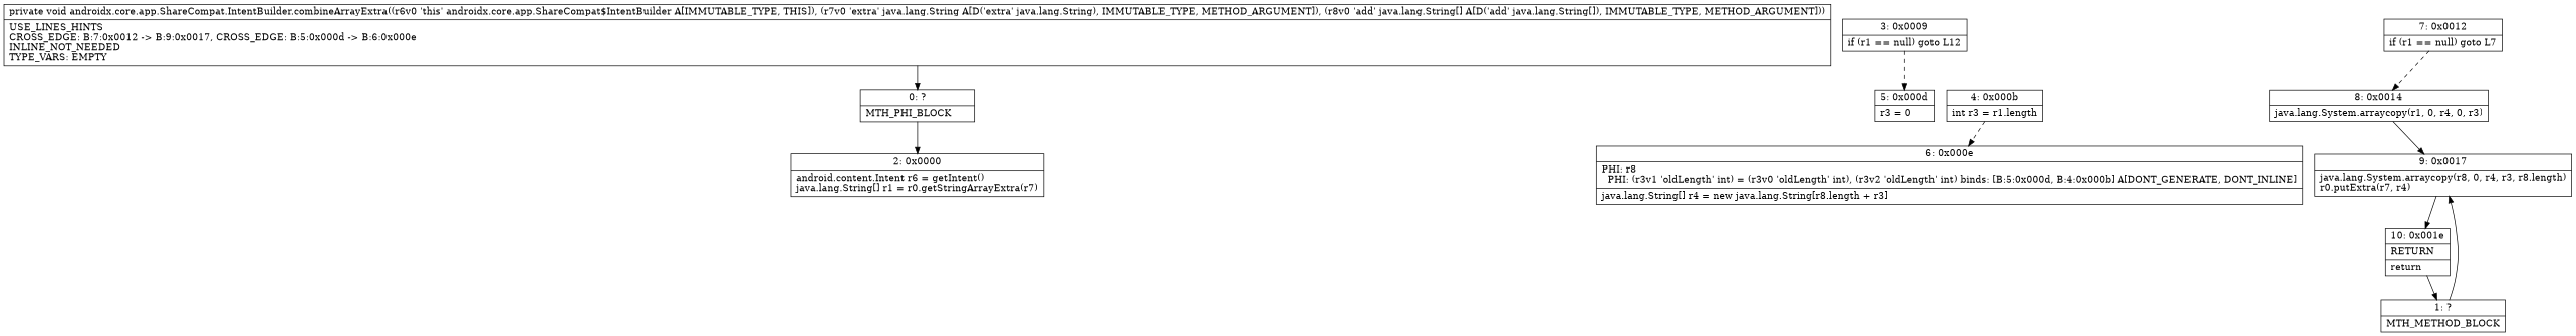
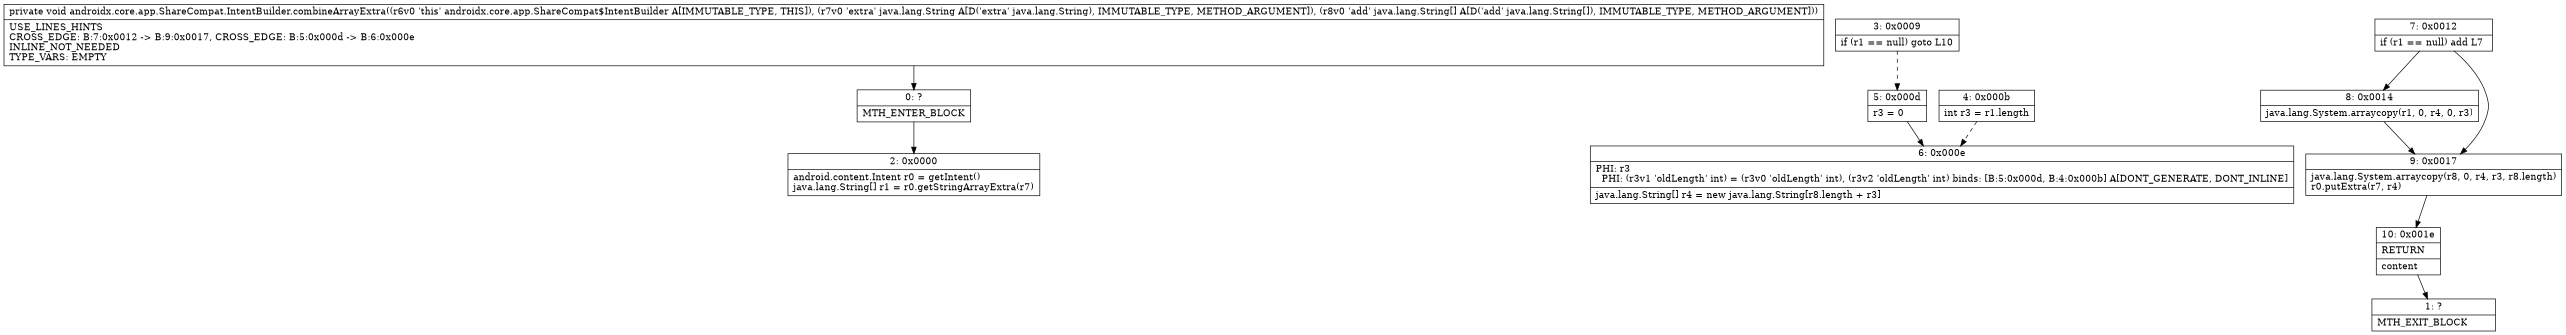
  digraph {
    node [shape=record]
-   n1 [label="{0\:\ ?|MTH_PHI_BLOCK\l}"]
-   n2 [label="{2\:\ 0x0000|android.content.Intent r6 = getIntent()\ljava.lang.String[] r1 = r0.getStringArrayExtra(r7)\l}"]
-   n3 [label="{3\:\ 0x0009|if (r1 == null) goto L12\l}"]
+   n1 [label="{0\:\ ?|MTH_ENTER_BLOCK\l}"]
+   n2 [label="{2\:\ 0x0000|android.content.Intent r0 = getIntent()\ljava.lang.String[] r1 = r0.getStringArrayExtra(r7)\l}"]
+   n3 [label="{3\:\ 0x0009|if (r1 == null) goto L10\l}"]
    n4 [label="{5\:\ 0x000d|r3 = 0\l}"]
    n5 [label="{4\:\ 0x000b|int r3 = r1.length\l}"]
-   n6 [label="{6\:\ 0x000e|PHI: r8 \l  PHI: (r3v1 'oldLength' int) = (r3v0 'oldLength' int), (r3v2 'oldLength' int) binds: [B:5:0x000d, B:4:0x000b] A[DONT_GENERATE, DONT_INLINE]\l|java.lang.String[] r4 = new java.lang.String[r8.length + r3]\l}"]
-   n7 [label="{7\:\ 0x0012|if (r1 == null) goto L7\l}"]
+   n6 [label="{6\:\ 0x000e|PHI: r3 \l  PHI: (r3v1 'oldLength' int) = (r3v0 'oldLength' int), (r3v2 'oldLength' int) binds: [B:5:0x000d, B:4:0x000b] A[DONT_GENERATE, DONT_INLINE]\l|java.lang.String[] r4 = new java.lang.String[r8.length + r3]\l}"]
+   n7 [label="{7\:\ 0x0012|if (r1 == null) add L7\l}"]
    n8 [label="{8\:\ 0x0014|java.lang.System.arraycopy(r1, 0, r4, 0, r3)\l}"]
    n9 [label="{9\:\ 0x0017|java.lang.System.arraycopy(r8, 0, r4, r3, r8.length)\lr0.putExtra(r7, r4)\l}"]
-   n10 [label="{10\:\ 0x001e|RETURN\l|return\l}"]
-   n11 [label="{1\:\ ?|MTH_METHOD_BLOCK\l}"]
+   n10 [label="{10\:\ 0x001e|RETURN\l|content\l}"]
+   n11 [label="{1\:\ ?|MTH_EXIT_BLOCK\l}"]
    n12 [label="{private void androidx.core.app.ShareCompat.IntentBuilder.combineArrayExtra((r6v0 'this' androidx.core.app.ShareCompat$IntentBuilder A[IMMUTABLE_TYPE, THIS]), (r7v0 'extra' java.lang.String A[D('extra' java.lang.String), IMMUTABLE_TYPE, METHOD_ARGUMENT]), (r8v0 'add' java.lang.String[] A[D('add' java.lang.String[]), IMMUTABLE_TYPE, METHOD_ARGUMENT]))  | USE_LINES_HINTS\lCROSS_EDGE: B:7:0x0012 \-\> B:9:0x0017, CROSS_EDGE: B:5:0x000d \-\> B:6:0x000e\lINLINE_NOT_NEEDED\lTYPE_VARS: EMPTY\l}"]
    n1 -> n2
    n3 -> n4 [style=dashed]
+   n4 -> n6
    n5 -> n6 [style=dashed]
-   n7 -> n8 [style=dashed]
-   n11 -> n9
+   n7 -> n8 [style=solid]
+   n7 -> n9
    n8 -> n9
    n9 -> n10
    n10 -> n11
    n12 -> n1
  }
